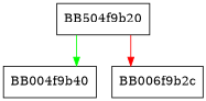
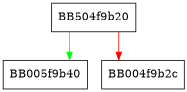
  digraph {
    splines=ortho
    node [shape=box]
    n1 [label=BB504f9b20]
-   BB004f9b40
-   BB004f9b2c [label=BB006f9b2c]
+   BB004f9b40 [label=BB005f9b40]
+   BB004f9b2c
    n1 -> BB004f9b40 [color=green]
    n1 -> BB004f9b2c [color=red]
  }
